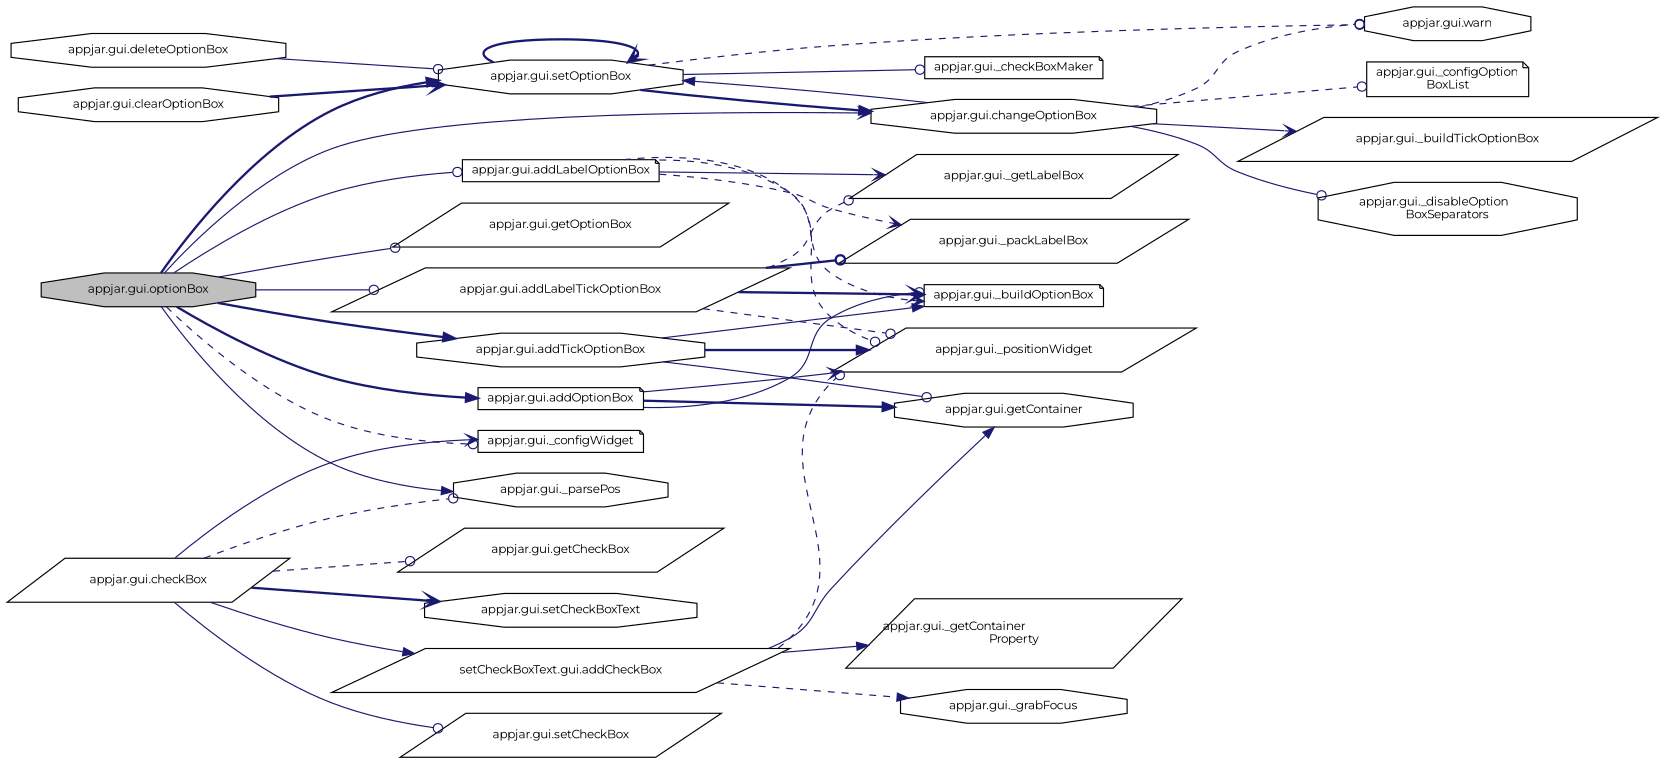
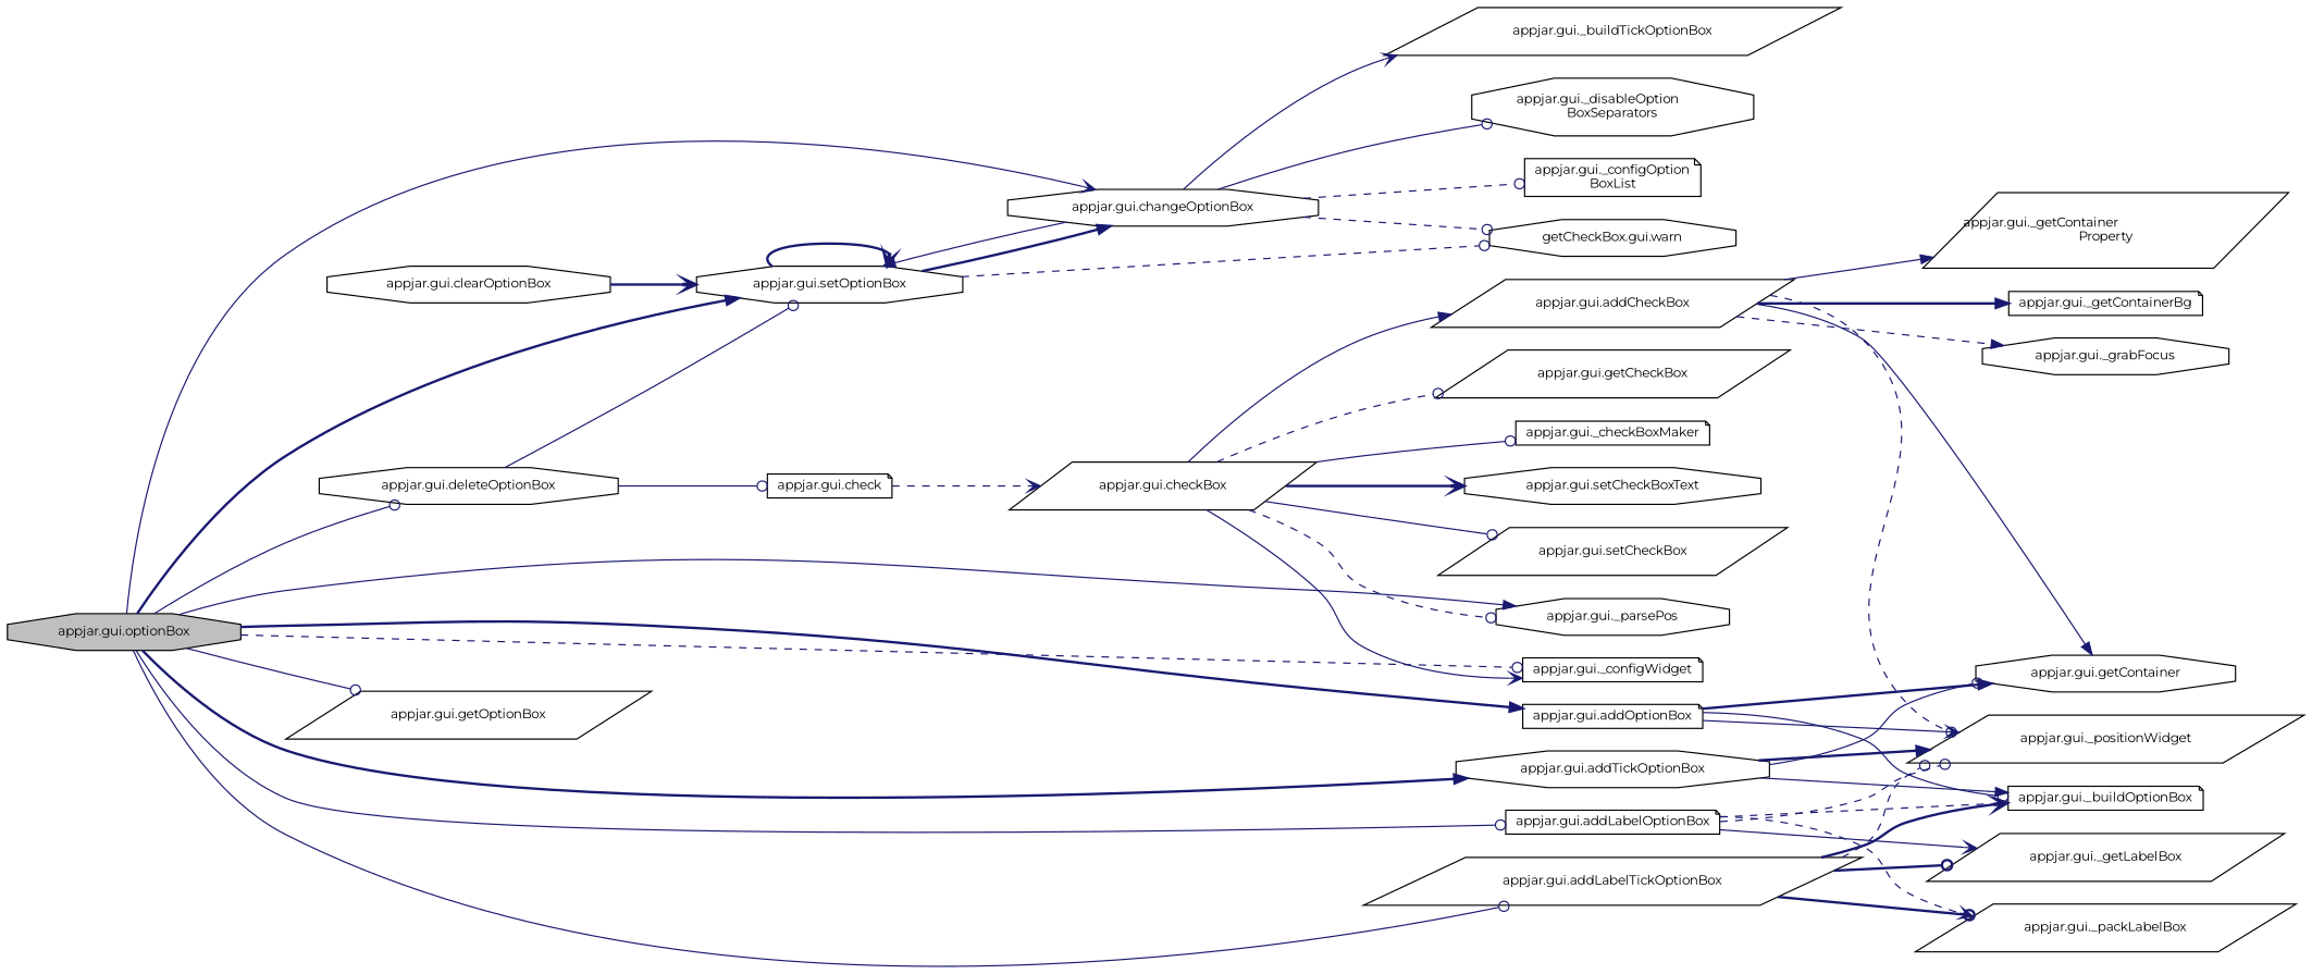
  digraph {
    fontname=Montserrat
    rankdir=LR
    node [color=black fillcolor=white fontname=Montserrat fontsize=10 shape=octagon style=filled]
    edge [arrowhead=odot color=midnightblue fontname=Montserrat fontsize=10 labelfontname=Helvetica labelfontsize=10 style=solid]
    n1 [fillcolor=grey75 fontcolor=black height=0.2 label="appjar.gui.optionBox" width=0.4]
    n2 [height=0.2 label="appjar.gui.setOptionBox" width=0.4]
    n3 [height=0.2 label="appjar.gui.changeOptionBox" width=0.4]
    n4 [height=0.2 label="appjar.gui.deleteOptionBox" width=0.4]
    n5 [height=0.2 label="appjar.gui._parsePos" width=0.4]
    n6 [height=0.2 label="appjar.gui._configWidget" shape=note width=0.4]
    n7 [height=0.2 label="appjar.gui.getOptionBox" shape=parallelogram width=0.4]
    n8 [height=0.2 label="appjar.gui.addLabelTickOptionBox" shape=parallelogram width=0.4]
    n9 [height=0.2 label="appjar.gui.addTickOptionBox" width=0.4]
    n10 [height=0.2 label="appjar.gui.addLabelOptionBox" shape=note width=0.4]
    n11 [height=0.2 label="appjar.gui.addOptionBox" shape=note width=0.4]
-   n12 [height=0.2 label="appjar.gui.warn" width=0.4]
+   n12 [height=0.2 label="getCheckBox.gui.warn" width=0.4]
    n13 [height=0.2 label="appjar.gui._configOption\lBoxList" shape=note width=0.4]
    n14 [height=0.2 label="appjar.gui._buildTickOptionBox" shape=parallelogram width=0.4]
    n15 [height=0.2 label="appjar.gui._disableOption\lBoxSeparators" width=0.4]
    n16 [height=0.2 label="appjar.gui.clearOptionBox" width=0.4]
+   n17 [height=0.2 label="appjar.gui.check" shape=note width=0.4]
    n18 [height=0.2 label="appjar.gui._positionWidget" shape=parallelogram width=0.4]
    n19 [height=0.2 label="appjar.gui._getLabelBox" shape=parallelogram width=0.4]
    n20 [height=0.2 label="appjar.gui._buildOptionBox" shape=note width=0.4]
    n21 [height=0.2 label="appjar.gui._packLabelBox" shape=parallelogram width=0.4]
    n22 [height=0.2 label="appjar.gui.getContainer" width=0.4]
    n23 [height=0.2 label="appjar.gui.checkBox" shape=parallelogram width=0.4]
    n24 [height=0.2 label="appjar.gui.setCheckBox" shape=parallelogram width=0.4]
    n25 [height=0.2 label="appjar.gui.getCheckBox" shape=parallelogram width=0.4]
    n26 [height=0.2 label="appjar.gui._checkBoxMaker" shape=note width=0.4]
    n27 [height=0.2 label="appjar.gui.setCheckBoxText" width=0.4]
-   n28 [height=0.2 label="setCheckBoxText.gui.addCheckBox" shape=parallelogram width=0.4]
+   n28 [height=0.2 label="appjar.gui.addCheckBox" shape=parallelogram width=0.4]
    n29 [height=0.2 label="appjar.gui._getContainer\lProperty" shape=parallelogram width=0.4]
+   n30 [height=0.2 label="appjar.gui._getContainerBg" shape=note width=0.4]
    n31 [height=0.2 label="appjar.gui._grabFocus" width=0.4]
    n1 -> n2 [arrowhead=normal style=bold]
    n1 -> n3 [arrowhead=vee]
+   n1 -> n4
    n1 -> n5 [arrowhead=normal]
    n1 -> n6 [style=dashed]
    n1 -> n7
    n1 -> n8
    n1 -> n9 [arrowhead=normal style=bold]
    n1 -> n10
    n1 -> n11 [arrowhead=normal style=bold]
    n2 -> n2 [arrowhead=vee style=bold]
    n2 -> n3 [arrowhead=normal style=bold]
    n2 -> n12 [style=dashed]
    n3 -> n2 [arrowhead=normal]
    n3 -> n12 [style=dashed]
    n3 -> n13 [style=dashed]
    n3 -> n14 [arrowhead=vee]
    n3 -> n15
    n4 -> n2
+   n4 -> n17
    n8 -> n18 [style=dashed]
-   n8 -> n19 [style=dashed]
+   n8 -> n19 [style=bold]
    n8 -> n20 [arrowhead=vee style=bold]
    n8 -> n21 [style=bold]
    n9 -> n18 [arrowhead=normal style=bold]
    n9 -> n20 [arrowhead=normal]
    n9 -> n22
    n10 -> n18 [style=dashed]
    n10 -> n19 [arrowhead=vee]
    n10 -> n20 [arrowhead=vee style=dashed]
    n10 -> n21 [arrowhead=vee style=dashed]
    n11 -> n18 [arrowhead=vee]
    n11 -> n20
    n11 -> n22 [arrowhead=normal style=bold]
    n16 -> n2 [arrowhead=vee style=bold]
+   n17 -> n23 [arrowhead=vee style=dashed]
    n23 -> n5 [style=dashed]
    n23 -> n6 [arrowhead=vee]
    n23 -> n24
    n23 -> n25 [style=dashed]
-   n2 -> n26
+   n23 -> n26
    n23 -> n27 [arrowhead=vee style=bold]
    n23 -> n28 [arrowhead=normal]
    n28 -> n18 [style=dashed]
    n28 -> n22 [arrowhead=normal]
    n28 -> n29 [arrowhead=normal]
+   n28 -> n30 [arrowhead=normal style=bold]
    n28 -> n31 [arrowhead=normal style=dashed]
  }
